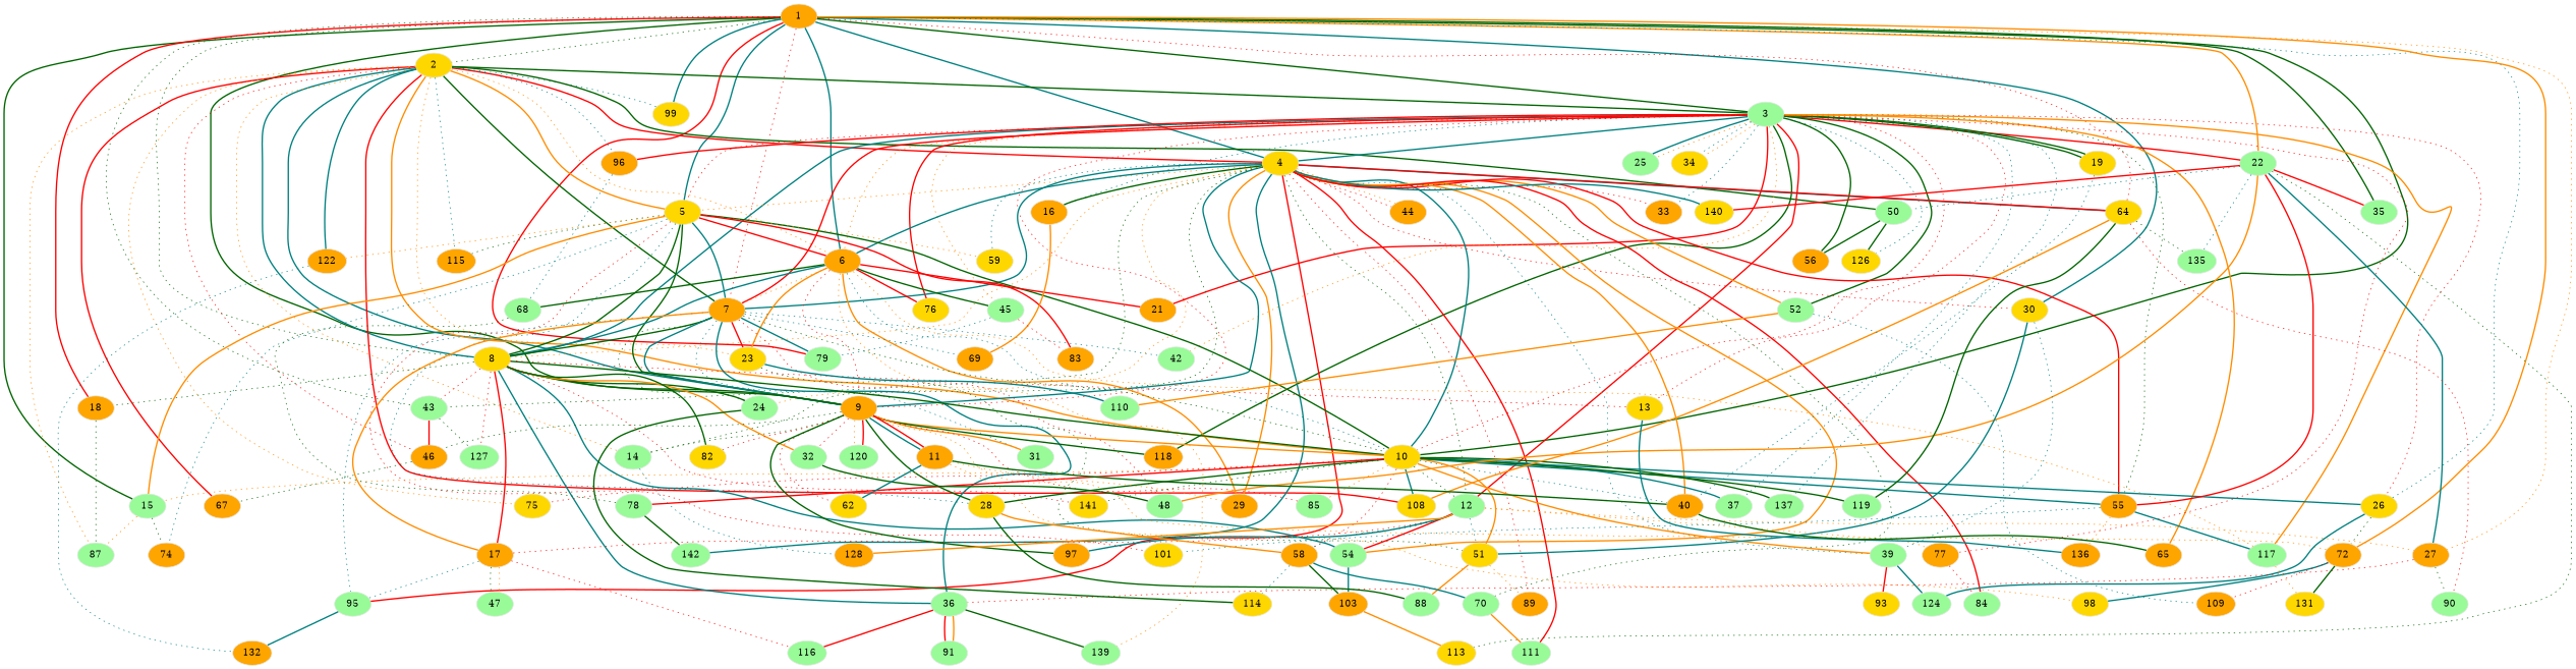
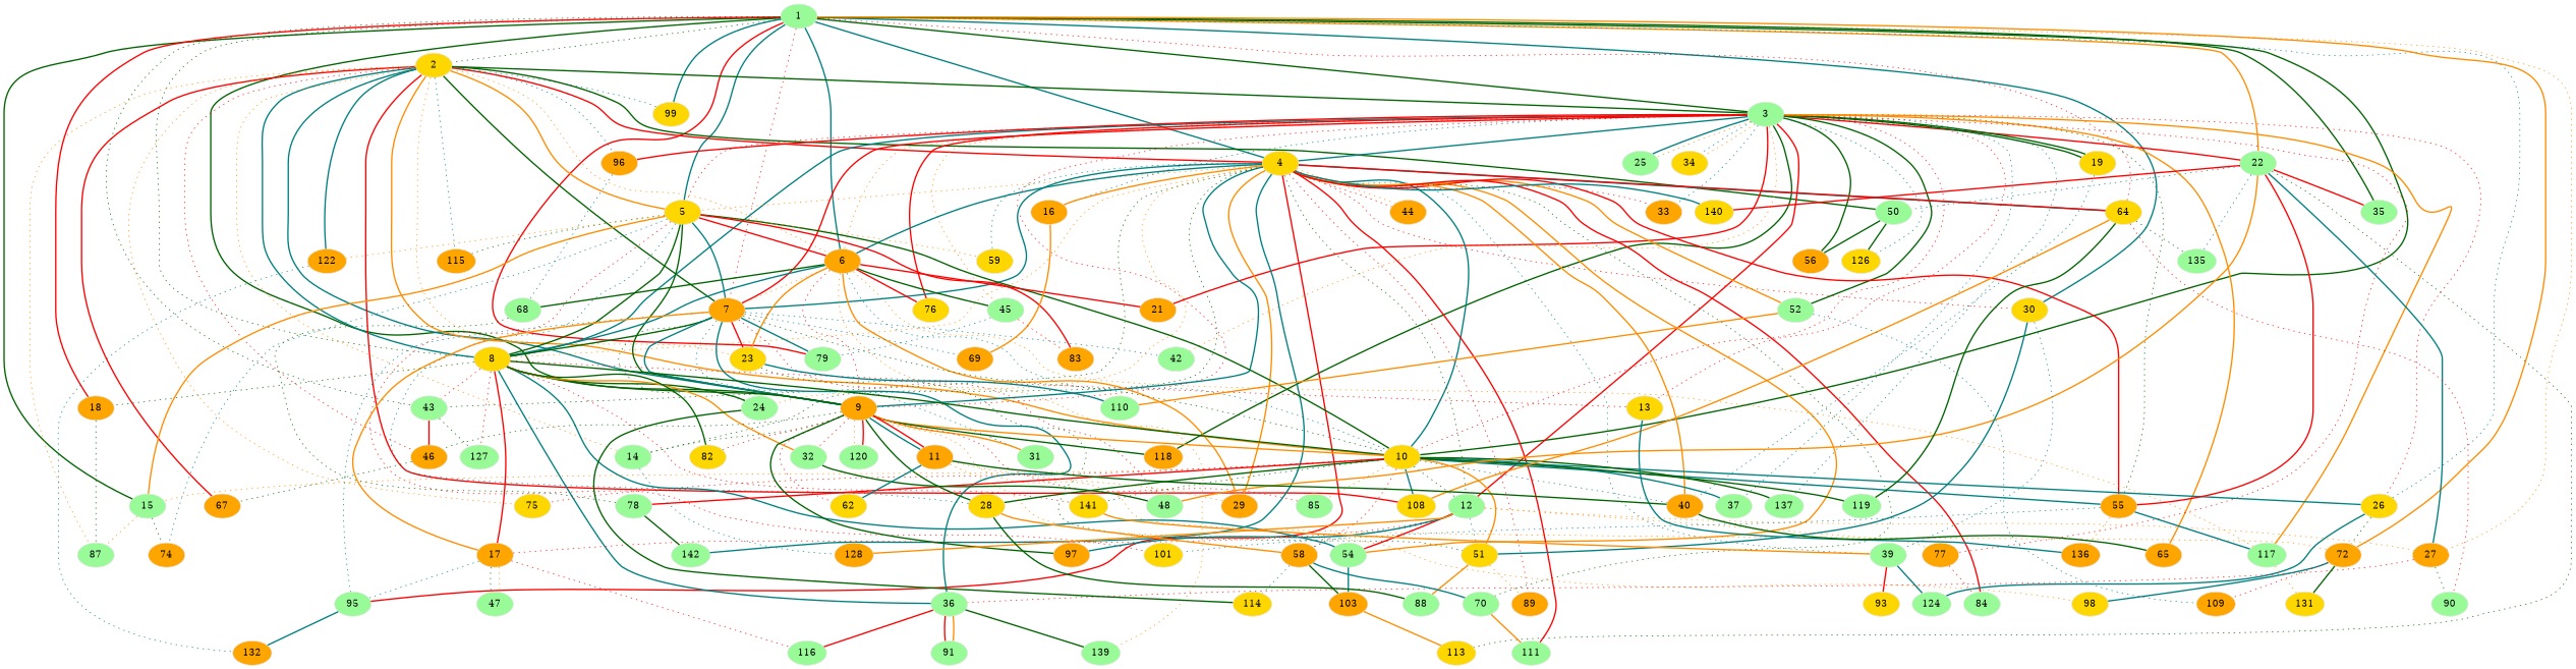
  graph {
    node [color=gray90 fillcolor=palegreen style=filled]
    edge [color=teal style=bold]
-   1 [fillcolor=orange super="+63"]
+   1 [super="+63"]
    2 [fillcolor=gold super="+134"]
    3 [super="+41"]
    4 [fillcolor=gold super="+107"]
    5 [fillcolor=gold super="+57"]
    6 [fillcolor=orange super="+123"]
    7 [fillcolor=orange super="+20"]
    8 [fillcolor=gold super="+125"]
    9 [fillcolor=orange super="+130"]
    10 [fillcolor=gold super="+121"]
    15 [super="+53"]
    18 [fillcolor=orange super="+94"]
    22 [super="+71"]
    26 [fillcolor=gold]
    27 [fillcolor=orange super="+61"]
    30 [fillcolor=gold]
    35
    43 [super="+102"]
    64 [fillcolor=gold super="+112"]
    72 [fillcolor=orange super="+92"]
    79 [super="+105"]
    99 [fillcolor=gold]
    14 [super="+49"]
    23 [fillcolor=gold super="+38"]
    46 [fillcolor=orange super="+104"]
    50
    67 [fillcolor=orange]
    75 [fillcolor=gold]
    87
    96 [fillcolor=orange]
    108 [fillcolor=gold]
    115 [fillcolor=orange]
    122 [fillcolor=orange]
    12 [super="+60"]
    13 [fillcolor=gold]
    16 [fillcolor=orange]
    19 [fillcolor=gold]
    21 [fillcolor=orange]
    25
    33 [fillcolor=orange]
    34 [fillcolor=gold]
    37
    42
    45
    52
    55 [fillcolor=orange super="+73"]
    56 [fillcolor=orange]
    65 [fillcolor=orange]
    76 [fillcolor=gold]
    77 [fillcolor=orange]
    117 [super="+138"]
    118 [fillcolor=orange]
    126 [fillcolor=gold]
    137
    24 [super="+133"]
    29 [fillcolor=orange]
    39 [super="+86"]
    40 [fillcolor=orange super="+100"]
    44 [fillcolor=orange]
    54
    59 [fillcolor=gold]
    70
    84
    89 [fillcolor=orange]
    95
    111
    140 [fillcolor=gold]
    142
    28 [fillcolor=gold super="+129"]
    74 [fillcolor=orange]
    83 [fillcolor=orange]
    101 [fillcolor=gold]
    68
    139
    17 [fillcolor=orange]
    31
    36 [super="+106"]
    48 [super="+66"]
    69 [fillcolor=orange]
    32
    82 [fillcolor=gold]
    127
    141 [fillcolor=gold]
    11 [fillcolor=orange super="+80"]
    62 [fillcolor=gold]
    85
    97 [fillcolor=orange]
    120
    51 [fillcolor=gold super="+81"]
    58 [fillcolor=orange]
    78
    119
    113 [fillcolor=gold]
    135
    124
    90
    98 [fillcolor=gold]
    109 [fillcolor=orange]
    131 [fillcolor=gold]
    128 [fillcolor=orange]
    110
    132 [fillcolor=orange]
    136 [fillcolor=orange]
    114 [fillcolor=gold]
    93 [fillcolor=gold]
    103 [fillcolor=orange]
    88
    47
    116
    91
    1 -- 2 [color=darkgreen style=dotted weight=2]
    1 -- 3 [color=darkgreen]
    1 -- 4
    1 -- 5
    1 -- 6
    1 -- 7 [color=red style=dotted]
    1 -- 8 [color=darkgreen style=dotted]
    1 -- 9 [color=darkgreen]
    1 -- 10 [color=darkgreen]
    1 -- 15 [color=darkgreen]
    1 -- 18 [color=red]
    1 -- 22 [color=darkorange]
    1 -- 26 [style=dotted]
    1 -- 27 [color=darkorange style=dotted]
    1 -- 30
    1 -- 35 [color=darkgreen]
    1 -- 43 [color=darkgreen style=dotted]
    1 -- 64 [color=red style=dotted]
    1 -- 72 [color=darkorange]
    1 -- 79 [color=red]
    1 -- 99
    2 -- 3 [color=darkgreen]
    2 -- 4 [color=red]
    2 -- 5 [color=darkorange]
    2 -- 6 [color=darkorange style=dotted]
    2 -- 7 [color=darkgreen]
    2 -- 8
    2 -- 9
    2 -- 10 [color=darkorange]
    2 -- 99 [style=dotted]
    2 -- 14 [color=darkorange style=dotted]
    2 -- 23 [color=darkorange style=dotted]
    2 -- 46 [color=red style=dotted]
    2 -- 50 [color=darkgreen]
    2 -- 67 [color=red]
    2 -- 75 [color=darkorange style=dotted]
    2 -- 87 [color=darkorange style=dotted]
    2 -- 96 [style=dotted]
    2 -- 108 [color=red]
    2 -- 115 [style=dotted]
    2 -- 122
    3 -- 4
    3 -- 5 [color=red style=dotted]
    3 -- 6 [color=darkorange style=dotted]
    3 -- 7 [color=red]
    3 -- 8
    3 -- 9 [color=red style=dotted]
    3 -- 10 [color=red style=dotted]
    3 -- 22 [color=red]
    3 -- 26 [color=red style=dotted]
    3 -- 96 [color=red]
    3 -- 12 [color=red]
    3 -- 13 [color=red style=dotted]
    3 -- 16 [style=dotted]
    3 -- 19 [color=darkgreen]
    3 -- 19 [color=darkgreen]
    3 -- 21 [color=red]
    3 -- 25
    3 -- 25 [color=darkorange style=dotted]
    3 -- 33 [style=dotted]
    3 -- 34 [style=dotted]
    3 -- 34 [color=darkorange style=dotted]
    3 -- 37 [style=dotted]
    3 -- 42 [color=darkorange style=dotted]
    3 -- 45 [color=darkorange style=dotted]
    3 -- 52 [color=darkgreen]
    3 -- 55 [color=darkgreen style=dotted]
    3 -- 56 [color=darkgreen]
    3 -- 65 [color=darkorange]
    3 -- 76 [color=red]
    3 -- 77 [color=red style=dotted]
    3 -- 117 [color=darkorange]
    3 -- 118 [color=darkgreen]
    3 -- 126 [style=dotted]
    3 -- 137 [style=dotted]
    4 -- 5 [color=darkorange style=dotted]
    4 -- 6
    4 -- 7
    4 -- 8 [color=darkorange style=dotted]
    4 -- 9 [weight=2]
    4 -- 10
    4 -- 30 [color=red style=dotted]
    4 -- 43 [color=darkgreen style=dotted]
    4 -- 64
    4 -- 64 [color=red]
    4 -- 14 [color=darkgreen style=dotted]
    4 -- 12 [color=darkgreen style=dotted]
-   4 -- 16 [color=darkgreen]
+   4 -- 16 [color=darkorange]
    4 -- 33 [color=red style=dotted]
    4 -- 52 [color=darkorange]
    4 -- 55 [color=red]
    4 -- 24 [color=darkorange style=dotted]
    4 -- 29 [color=darkorange]
    4 -- 39 [style=dotted]
    4 -- 40 [color=darkorange]
    4 -- 44 [color=red style=dotted]
    4 -- 44 [color=darkorange style=dotted]
    4 -- 54 [color=darkorange]
    4 -- 59 [style=dotted]
    4 -- 70 [color=darkgreen style=dotted]
    4 -- 84 [color=red]
    4 -- 89 [color=red style=dotted]
    4 -- 95 [color=red]
    4 -- 111 [color=red]
    4 -- 140
    4 -- 142
    5 -- 6 [color=red]
    5 -- 7
    5 -- 8 [color=darkgreen]
    5 -- 9 [color=darkgreen]
    5 -- 10 [color=darkgreen]
    5 -- 15 [color=darkorange]
    5 -- 115 [color=darkgreen style=dotted]
    5 -- 122 [color=darkorange style=dotted]
    5 -- 59 [color=darkorange style=dotted]
    5 -- 28 [style=dotted]
    5 -- 74 [style=dotted]
    5 -- 83 [color=red]
    5 -- 101 [color=red style=dotted]
    6 -- 7 [color=darkorange style=dotted]
    6 -- 8
    6 -- 9 [color=red style=dotted]
    6 -- 10 [style=dotted]
    6 -- 23 [color=darkorange]
    6 -- 21 [color=red]
    6 -- 45 [color=darkgreen]
    6 -- 76 [color=red]
    6 -- 117 [color=darkorange style=dotted]
    6 -- 29 [color=darkorange]
    6 -- 68 [color=darkgreen]
    6 -- 139 [color=darkorange style=dotted]
    7 -- 8 [color=darkgreen]
    7 -- 9
    7 -- 10 [color=darkgreen style=dotted]
    7 -- 79
    7 -- 23 [color=red]
    7 -- 42 [style=dotted]
    7 -- 24 [color=darkgreen style=dotted]
    7 -- 95 [style=dotted]
    7 -- 17 [color=darkorange]
    7 -- 31 [style=dotted]
    7 -- 36
    7 -- 48 [color=red style=dotted]
    7 -- 69 [style=dotted]
    8 -- 9 [color=darkgreen]
    8 -- 10 [color=darkgreen]
    8 -- 18 [color=darkgreen style=dotted]
    8 -- 43 [color=red style=dotted]
    8 -- 13 [color=red style=dotted]
    8 -- 24 [color=darkgreen]
    8 -- 54
    8 -- 17 [color=red]
    8 -- 36
    8 -- 32 [color=darkorange]
    8 -- 82 [color=darkgreen]
    8 -- 127 [color=red style=dotted]
    8 -- 141 [color=red style=dotted]
    9 -- 10 [color=darkorange]
    9 -- 72 [color=darkorange style=dotted]
    9 -- 14 [color=darkgreen style=dotted]
    9 -- 46 [color=darkgreen style=dotted]
    9 -- 118 [color=darkgreen]
    9 -- 28 [color=darkgreen]
    9 -- 31 [color=darkorange]
    9 -- 32 [color=red style=dotted]
    9 -- 82 [color=red style=dotted]
    9 -- 11
    9 -- 11 [color=red]
    9 -- 62 [color=red style=dotted]
    9 -- 85 [color=red style=dotted]
    9 -- 97 [color=darkgreen]
    9 -- 120 [color=darkorange style=dotted]
    9 -- 120 [color=red]
    10 -- 15 [color=darkorange style=dotted]
    10 -- 26
    10 -- 75 [color=red style=dotted]
    10 -- 108
    10 -- 12 [color=darkgreen style=dotted]
    10 -- 37
    10 -- 55
    10 -- 137 [color=darkgreen]
-   10 -- 39 [color=darkorange]
+   141 -- 39 [color=darkorange]
    10 -- 40 [style=dotted]
    10 -- 28 [color=darkgreen]
    10 -- 141 [color=darkgreen style=dotted]
    10 -- 85 [color=darkorange style=dotted]
    10 -- 51 [color=darkorange]
    10 -- 58 [color=red style=dotted]
    10 -- 78 [color=red]
    10 -- 119 [color=darkgreen]
    15 -- 87 [color=darkorange style=dotted]
    15 -- 74 [color=darkgreen style=dotted]
    18 -- 87 [color=darkgreen style=dotted]
    22 -- 27
    22 -- 35 [color=red]
    22 -- 50 [style=dotted]
    22 -- 55 [color=red]
    22 -- 140 [color=red]
    22 -- 48 [color=darkorange]
    22 -- 113 [color=darkgreen style=dotted]
    22 -- 135 [style=dotted]
    26 -- 72 [color=darkgreen style=dotted]
    26 -- 124
    27 -- 36 [color=red style=dotted]
    27 -- 90 [color=darkgreen style=dotted]
    30 -- 39 [style=dotted]
    30 -- 51
    43 -- 46 [color=red]
    43 -- 127 [color=darkgreen style=dotted]
    64 -- 108 [color=darkorange]
    64 -- 119 [color=darkgreen]
    64 -- 135 [color=darkgreen style=dotted]
    64 -- 90 [color=red style=dotted]
    72 -- 98
    72 -- 109 [color=red style=dotted]
    72 -- 131 [color=darkgreen]
    14 -- 128 [style=dotted]
    23 -- 51 [color=darkgreen style=dotted]
    23 -- 110
    46 -- 67 [color=darkgreen style=dotted]
    50 -- 56 [color=darkgreen]
    50 -- 126 [color=darkgreen]
    96 -- 68 [style=dotted]
    122 -- 132 [style=dotted]
    12 -- 27 [color=darkorange style=dotted]
    12 -- 77 [color=darkorange style=dotted]
    12 -- 54 [color=red]
    12 -- 17 [color=red style=dotted]
    12 -- 97
    12 -- 51 [style=dotted]
    12 -- 58 [style=dotted]
    12 -- 128 [color=darkorange]
    13 -- 136
    16 -- 69 [color=darkorange]
    19 -- 40 [style=dotted]
    45 -- 79 [style=dotted]
    45 -- 83 [color=red style=dotted]
    52 -- 109 [style=dotted]
    52 -- 110 [color=darkorange]
    55 -- 117
    55 -- 101 [style=dotted]
    55 -- 136 [color=darkorange style=dotted]
    77 -- 84 [color=red style=dotted]
    117 -- 131 [color=darkorange style=dotted]
    24 -- 114 [color=darkgreen]
    39 -- 124
    39 -- 93 [color=red weight=2]
    40 -- 65 [color=darkgreen]
    54 -- 103
    70 -- 111 [color=darkorange]
    95 -- 132
    28 -- 58 [color=darkorange]
    28 -- 88 [color=darkgreen]
    68 -- 78 [color=darkgreen style=dotted]
    17 -- 95 [style=dotted]
    17 -- 47 [color=darkgreen style=dotted]
    17 -- 47 [color=darkorange style=dotted]
    17 -- 116 [color=red style=dotted]
    36 -- 139 [color=darkgreen]
    36 -- 116 [color=red]
    36 -- 91 [color=red]
    36 -- 91 [color=darkorange]
    32 -- 48 [color=darkgreen]
    11 -- 29 [color=darkorange style=dotted]
    11 -- 40 [color=darkgreen]
    11 -- 62
    11 -- 98 [color=darkorange style=dotted]
    51 -- 89 [color=darkorange style=dotted]
    51 -- 88 [color=darkorange]
    58 -- 70
    58 -- 114 [style=dotted]
    58 -- 103 [color=darkgreen]
    78 -- 142 [color=darkgreen]
    103 -- 113 [color=darkorange]
  }
